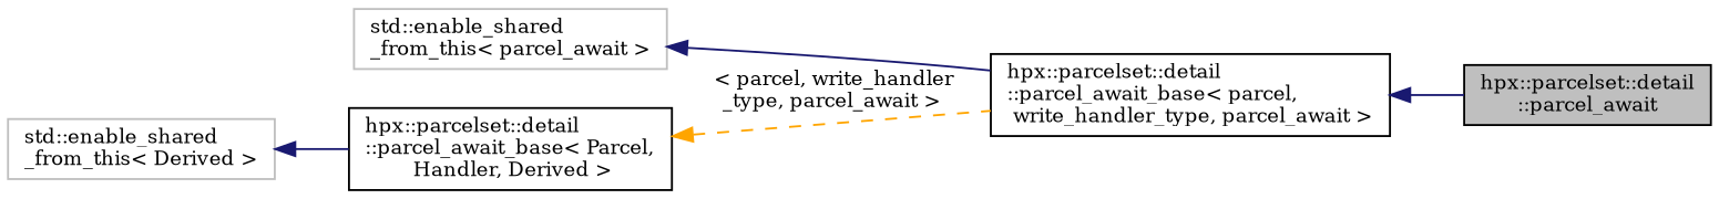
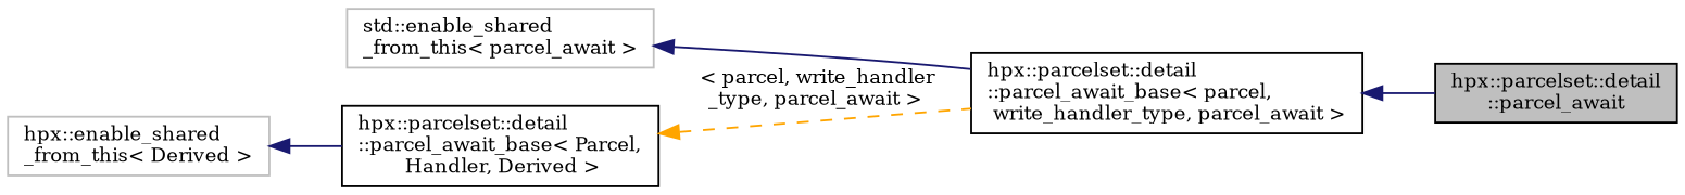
  digraph {
    rankdir=LR
    fontname="DejaVu Serif"
    node [color=black fillcolor=white fontname="DejaVu Serif" fontsize=10 shape=record style=filled]
    edge [color=midnightblue dir=back fontname="DejaVu Serif" fontsize=10 labelfontname=Helvetica labelfontsize=10 style=solid]
    n1 [fillcolor=grey75 fontcolor=black height=0.2 label="hpx::parcelset::detail\l::parcel_await" width=0.4]
    n2 [height=0.2 label="hpx::parcelset::detail\l::parcel_await_base\< parcel,\l write_handler_type, parcel_await \>" width=0.4]
    n3 [color=grey75 height=0.2 label="std::enable_shared\l_from_this\< parcel_await  \>" width=0.4]
    n4 [height=0.2 label="hpx::parcelset::detail\l::parcel_await_base\< Parcel,\l Handler, Derived \>" width=0.4]
-   n5 [color=grey75 height=0.2 label="std::enable_shared\l_from_this\< Derived \>" width=0.4]
+   n5 [color=grey75 height=0.2 label="hpx::enable_shared\l_from_this\< Derived \>" width=0.4]
    n2 -> n1
    n3 -> n2
    n4 -> n2 [color=orange label=" \< parcel, write_handler\l_type, parcel_await \>" style=dashed]
    n5 -> n4
  }
